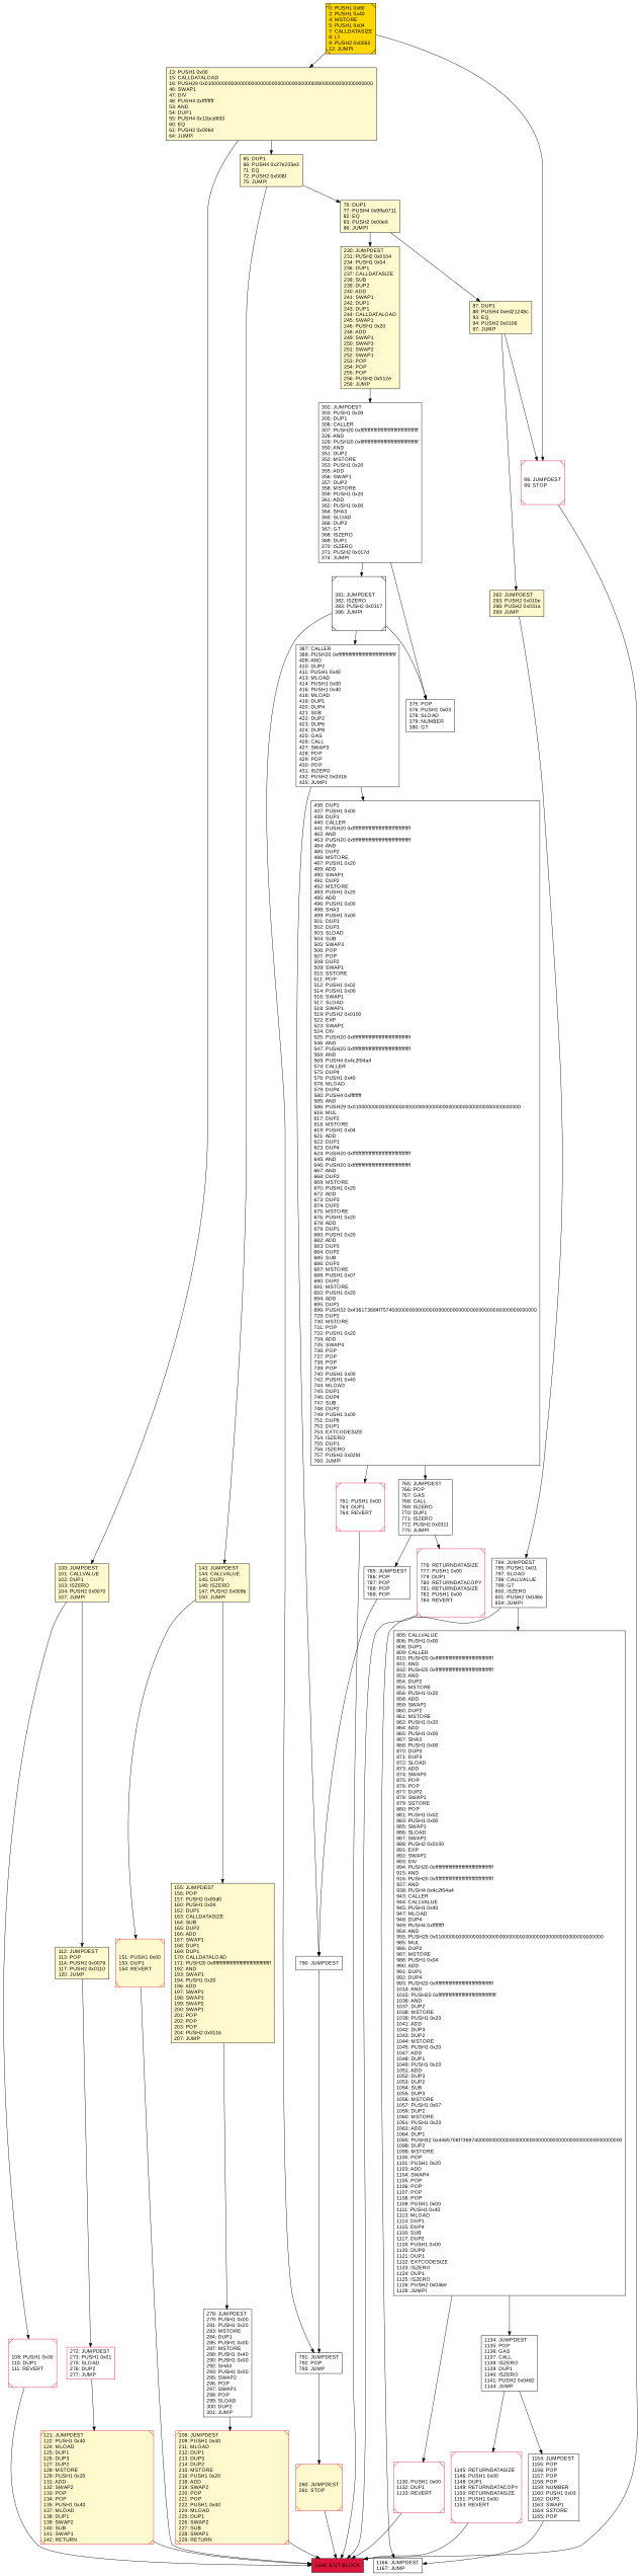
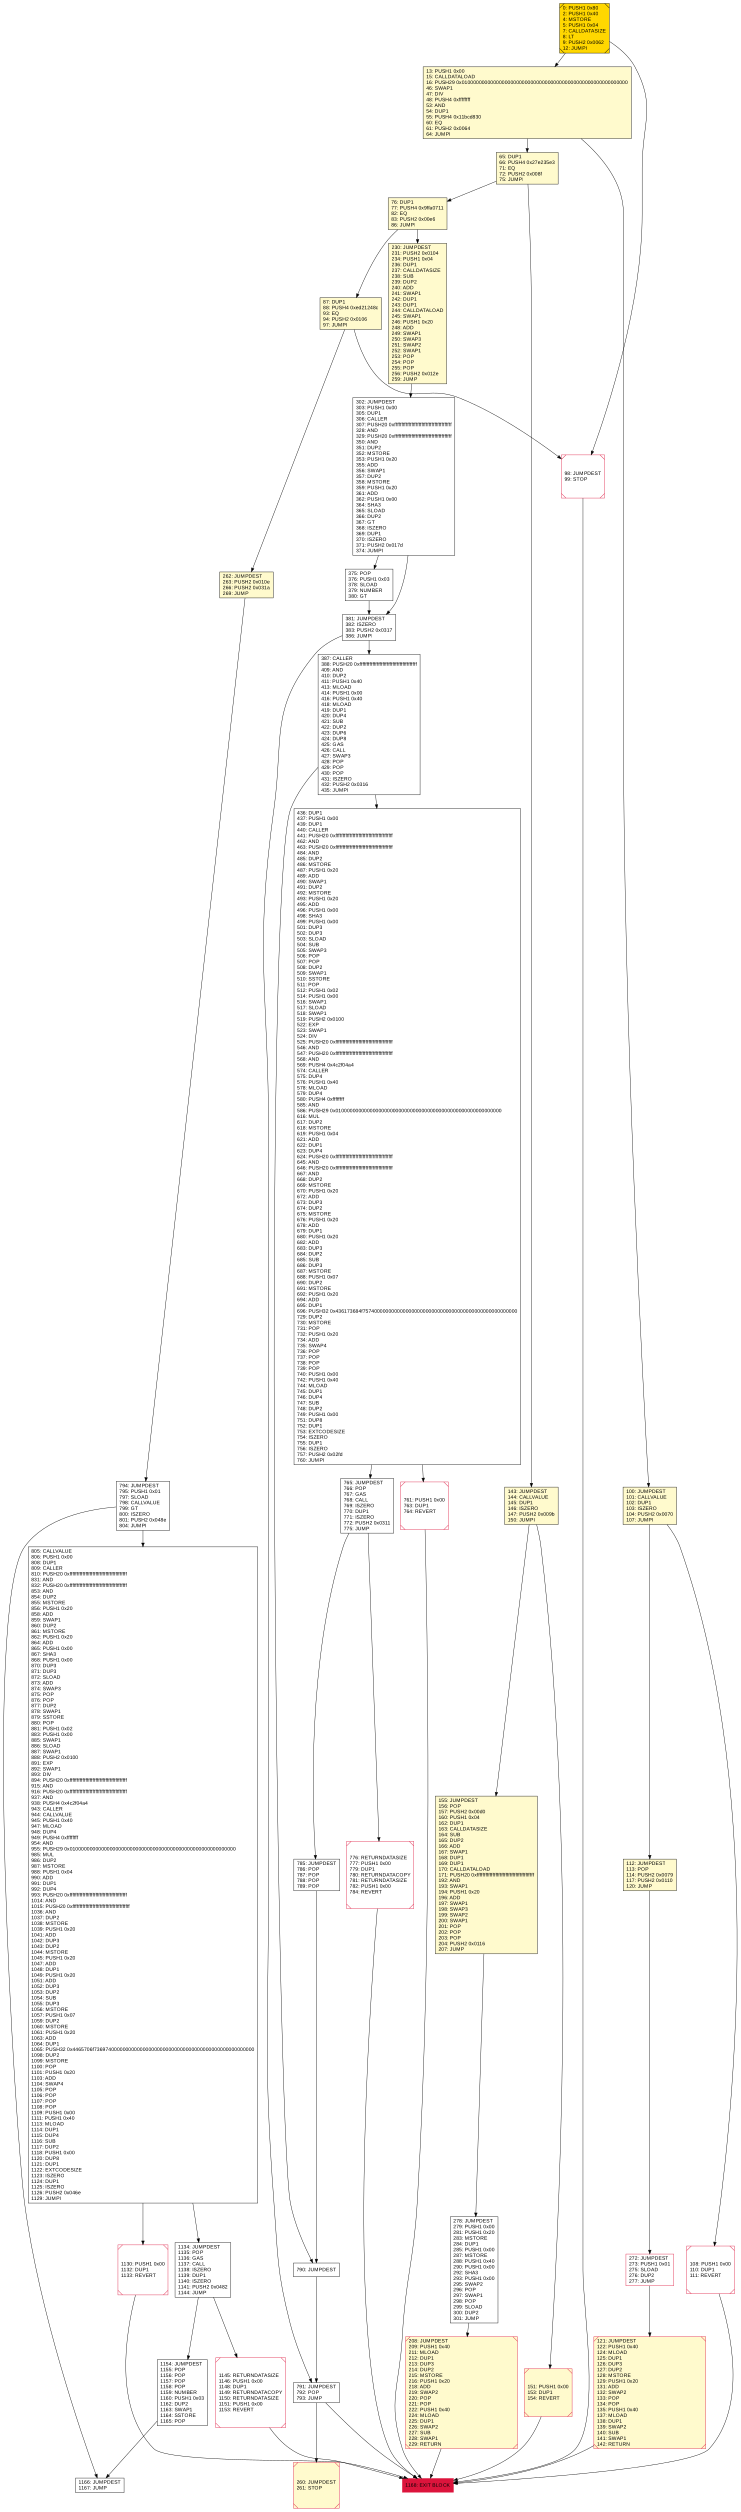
  digraph {
    rankdir=UD
    node [color=black fillcolor=white fontcolor=black fontname=arial shape=box style=filled]
    n1 [label="1154: JUMPDEST\l1155: POP\l1156: POP\l1157: POP\l1158: POP\l1159: NUMBER\l1160: PUSH1 0x03\l1162: DUP2\l1163: SWAP1\l1164: SSTORE\l1165: POP\l"]
    n2 [label="1166: JUMPDEST\l1167: JUMP\l"]
    n3 [color=crimson label="272: JUMPDEST\l273: PUSH1 0x01\l275: SLOAD\l276: DUP2\l277: JUMP\l"]
    n4 [color=crimson fillcolor=lemonchiffon label="121: JUMPDEST\l122: PUSH1 0x40\l124: MLOAD\l125: DUP1\l126: DUP3\l127: DUP2\l128: MSTORE\l129: PUSH1 0x20\l131: ADD\l132: SWAP2\l133: POP\l134: POP\l135: PUSH1 0x40\l137: MLOAD\l138: DUP1\l139: SWAP2\l140: SUB\l141: SWAP1\l142: RETURN\l" shape=Msquare]
-   n5 [fillcolor=crimson label="1168: EXIT BLOCK\l"]
+   n5 [color=crimson fillcolor=crimson label="1168: EXIT BLOCK\l"]
    n6 [fillcolor=lemonchiffon label="100: JUMPDEST\l101: CALLVALUE\l102: DUP1\l103: ISZERO\l104: PUSH2 0x0070\l107: JUMPI\l"]
    n7 [color=crimson label="108: PUSH1 0x00\l110: DUP1\l111: REVERT\l" shape=Msquare]
    n8 [fillcolor=lemonchiffon label="112: JUMPDEST\l113: POP\l114: PUSH2 0x0079\l117: PUSH2 0x0110\l120: JUMP\l"]
    n9 [fillcolor=lemonchiffon label="230: JUMPDEST\l231: PUSH2 0x0104\l234: PUSH1 0x04\l236: DUP1\l237: CALLDATASIZE\l238: SUB\l239: DUP2\l240: ADD\l241: SWAP1\l242: DUP1\l243: DUP1\l244: CALLDATALOAD\l245: SWAP1\l246: PUSH1 0x20\l248: ADD\l249: SWAP1\l250: SWAP3\l251: SWAP2\l252: SWAP1\l253: POP\l254: POP\l255: POP\l256: PUSH2 0x012e\l259: JUMP\l"]
    n10 [label="302: JUMPDEST\l303: PUSH1 0x00\l305: DUP1\l306: CALLER\l307: PUSH20 0xffffffffffffffffffffffffffffffffffffffff\l328: AND\l329: PUSH20 0xffffffffffffffffffffffffffffffffffffffff\l350: AND\l351: DUP2\l352: MSTORE\l353: PUSH1 0x20\l355: ADD\l356: SWAP1\l357: DUP2\l358: MSTORE\l359: PUSH1 0x20\l361: ADD\l362: PUSH1 0x00\l364: SHA3\l365: SLOAD\l366: DUP2\l367: GT\l368: ISZERO\l369: DUP1\l370: ISZERO\l371: PUSH2 0x017d\l374: JUMPI\l"]
    n11 [label="375: POP\l376: PUSH1 0x03\l378: SLOAD\l379: NUMBER\l380: GT\l"]
-   n12 [label="381: JUMPDEST\l382: ISZERO\l383: PUSH2 0x0317\l386: JUMPI\l" shape=Msquare]
+   n12 [label="381: JUMPDEST\l382: ISZERO\l383: PUSH2 0x0317\l386: JUMPI\l"]
    n13 [label="765: JUMPDEST\l766: POP\l767: GAS\l768: CALL\l769: ISZERO\l770: DUP1\l771: ISZERO\l772: PUSH2 0x0311\l775: JUMPI\l"]
    n14 [color=crimson label="776: RETURNDATASIZE\l777: PUSH1 0x00\l779: DUP1\l780: RETURNDATACOPY\l781: RETURNDATASIZE\l782: PUSH1 0x00\l784: REVERT\l" shape=Msquare]
    n15 [label="785: JUMPDEST\l786: POP\l787: POP\l788: POP\l789: POP\l"]
    n16 [label="790: JUMPDEST\l"]
    n17 [label="387: CALLER\l388: PUSH20 0xffffffffffffffffffffffffffffffffffffffff\l409: AND\l410: DUP2\l411: PUSH1 0x40\l413: MLOAD\l414: PUSH1 0x00\l416: PUSH1 0x40\l418: MLOAD\l419: DUP1\l420: DUP4\l421: SUB\l422: DUP2\l423: DUP6\l424: DUP8\l425: GAS\l426: CALL\l427: SWAP3\l428: POP\l429: POP\l430: POP\l431: ISZERO\l432: PUSH2 0x0316\l435: JUMPI\l"]
    n18 [label="436: DUP1\l437: PUSH1 0x00\l439: DUP1\l440: CALLER\l441: PUSH20 0xffffffffffffffffffffffffffffffffffffffff\l462: AND\l463: PUSH20 0xffffffffffffffffffffffffffffffffffffffff\l484: AND\l485: DUP2\l486: MSTORE\l487: PUSH1 0x20\l489: ADD\l490: SWAP1\l491: DUP2\l492: MSTORE\l493: PUSH1 0x20\l495: ADD\l496: PUSH1 0x00\l498: SHA3\l499: PUSH1 0x00\l501: DUP3\l502: DUP3\l503: SLOAD\l504: SUB\l505: SWAP3\l506: POP\l507: POP\l508: DUP2\l509: SWAP1\l510: SSTORE\l511: POP\l512: PUSH1 0x02\l514: PUSH1 0x00\l516: SWAP1\l517: SLOAD\l518: SWAP1\l519: PUSH2 0x0100\l522: EXP\l523: SWAP1\l524: DIV\l525: PUSH20 0xffffffffffffffffffffffffffffffffffffffff\l546: AND\l547: PUSH20 0xffffffffffffffffffffffffffffffffffffffff\l568: AND\l569: PUSH4 0x4c2f04a4\l574: CALLER\l575: DUP4\l576: PUSH1 0x40\l578: MLOAD\l579: DUP4\l580: PUSH4 0xffffffff\l585: AND\l586: PUSH29 0x0100000000000000000000000000000000000000000000000000000000\l616: MUL\l617: DUP2\l618: MSTORE\l619: PUSH1 0x04\l621: ADD\l622: DUP1\l623: DUP4\l624: PUSH20 0xffffffffffffffffffffffffffffffffffffffff\l645: AND\l646: PUSH20 0xffffffffffffffffffffffffffffffffffffffff\l667: AND\l668: DUP2\l669: MSTORE\l670: PUSH1 0x20\l672: ADD\l673: DUP3\l674: DUP2\l675: MSTORE\l676: PUSH1 0x20\l678: ADD\l679: DUP1\l680: PUSH1 0x20\l682: ADD\l683: DUP3\l684: DUP2\l685: SUB\l686: DUP3\l687: MSTORE\l688: PUSH1 0x07\l690: DUP2\l691: MSTORE\l692: PUSH1 0x20\l694: ADD\l695: DUP1\l696: PUSH32 0x436173684f757400000000000000000000000000000000000000000000000000\l729: DUP2\l730: MSTORE\l731: POP\l732: PUSH1 0x20\l734: ADD\l735: SWAP4\l736: POP\l737: POP\l738: POP\l739: POP\l740: PUSH1 0x00\l742: PUSH1 0x40\l744: MLOAD\l745: DUP1\l746: DUP4\l747: SUB\l748: DUP2\l749: PUSH1 0x00\l751: DUP8\l752: DUP1\l753: EXTCODESIZE\l754: ISZERO\l755: DUP1\l756: ISZERO\l757: PUSH2 0x02fd\l760: JUMPI\l"]
    n19 [label="791: JUMPDEST\l792: POP\l793: JUMP\l"]
    n20 [color=crimson label="761: PUSH1 0x00\l763: DUP1\l764: REVERT\l" shape=Msquare]
    n21 [color=crimson label="1130: PUSH1 0x00\l1132: DUP1\l1133: REVERT\l" shape=Msquare]
    n22 [fillcolor=lemonchiffon label="87: DUP1\l88: PUSH4 0xed21248c\l93: EQ\l94: PUSH2 0x0106\l97: JUMPI\l"]
    n23 [fillcolor=lemonchiffon label="262: JUMPDEST\l263: PUSH2 0x010e\l266: PUSH2 0x031a\l269: JUMP\l"]
    n24 [color=crimson label="98: JUMPDEST\l99: STOP\l" shape=Msquare]
    n25 [label="794: JUMPDEST\l795: PUSH1 0x01\l797: SLOAD\l798: CALLVALUE\l799: GT\l800: ISZERO\l801: PUSH2 0x048e\l804: JUMPI\l"]
    n26 [label="278: JUMPDEST\l279: PUSH1 0x00\l281: PUSH1 0x20\l283: MSTORE\l284: DUP1\l285: PUSH1 0x00\l287: MSTORE\l288: PUSH1 0x40\l290: PUSH1 0x00\l292: SHA3\l293: PUSH1 0x00\l295: SWAP2\l296: POP\l297: SWAP1\l298: POP\l299: SLOAD\l300: DUP2\l301: JUMP\l"]
    n27 [color=crimson fillcolor=lemonchiffon label="208: JUMPDEST\l209: PUSH1 0x40\l211: MLOAD\l212: DUP1\l213: DUP3\l214: DUP2\l215: MSTORE\l216: PUSH1 0x20\l218: ADD\l219: SWAP2\l220: POP\l221: POP\l222: PUSH1 0x40\l224: MLOAD\l225: DUP1\l226: SWAP2\l227: SUB\l228: SWAP1\l229: RETURN\l" shape=Msquare]
    n28 [color=crimson fillcolor=lemonchiffon label="260: JUMPDEST\l261: STOP\l" shape=Msquare]
    n29 [fillcolor=lemonchiffon label="143: JUMPDEST\l144: CALLVALUE\l145: DUP1\l146: ISZERO\l147: PUSH2 0x009b\l150: JUMPI\l"]
    n30 [color=crimson fillcolor=lemonchiffon label="151: PUSH1 0x00\l153: DUP1\l154: REVERT\l" shape=Msquare]
    n31 [fillcolor=lemonchiffon label="155: JUMPDEST\l156: POP\l157: PUSH2 0x00d0\l160: PUSH1 0x04\l162: DUP1\l163: CALLDATASIZE\l164: SUB\l165: DUP2\l166: ADD\l167: SWAP1\l168: DUP1\l169: DUP1\l170: CALLDATALOAD\l171: PUSH20 0xffffffffffffffffffffffffffffffffffffffff\l192: AND\l193: SWAP1\l194: PUSH1 0x20\l196: ADD\l197: SWAP1\l198: SWAP3\l199: SWAP2\l200: SWAP1\l201: POP\l202: POP\l203: POP\l204: PUSH2 0x0116\l207: JUMP\l"]
    n32 [color=crimson label="1145: RETURNDATASIZE\l1146: PUSH1 0x00\l1148: DUP1\l1149: RETURNDATACOPY\l1150: RETURNDATASIZE\l1151: PUSH1 0x00\l1153: REVERT\l" shape=Msquare]
    n33 [label="805: CALLVALUE\l806: PUSH1 0x00\l808: DUP1\l809: CALLER\l810: PUSH20 0xffffffffffffffffffffffffffffffffffffffff\l831: AND\l832: PUSH20 0xffffffffffffffffffffffffffffffffffffffff\l853: AND\l854: DUP2\l855: MSTORE\l856: PUSH1 0x20\l858: ADD\l859: SWAP1\l860: DUP2\l861: MSTORE\l862: PUSH1 0x20\l864: ADD\l865: PUSH1 0x00\l867: SHA3\l868: PUSH1 0x00\l870: DUP3\l871: DUP3\l872: SLOAD\l873: ADD\l874: SWAP3\l875: POP\l876: POP\l877: DUP2\l878: SWAP1\l879: SSTORE\l880: POP\l881: PUSH1 0x02\l883: PUSH1 0x00\l885: SWAP1\l886: SLOAD\l887: SWAP1\l888: PUSH2 0x0100\l891: EXP\l892: SWAP1\l893: DIV\l894: PUSH20 0xffffffffffffffffffffffffffffffffffffffff\l915: AND\l916: PUSH20 0xffffffffffffffffffffffffffffffffffffffff\l937: AND\l938: PUSH4 0x4c2f04a4\l943: CALLER\l944: CALLVALUE\l945: PUSH1 0x40\l947: MLOAD\l948: DUP4\l949: PUSH4 0xffffffff\l954: AND\l955: PUSH29 0x0100000000000000000000000000000000000000000000000000000000\l985: MUL\l986: DUP2\l987: MSTORE\l988: PUSH1 0x04\l990: ADD\l991: DUP1\l992: DUP4\l993: PUSH20 0xffffffffffffffffffffffffffffffffffffffff\l1014: AND\l1015: PUSH20 0xffffffffffffffffffffffffffffffffffffffff\l1036: AND\l1037: DUP2\l1038: MSTORE\l1039: PUSH1 0x20\l1041: ADD\l1042: DUP3\l1043: DUP2\l1044: MSTORE\l1045: PUSH1 0x20\l1047: ADD\l1048: DUP1\l1049: PUSH1 0x20\l1051: ADD\l1052: DUP3\l1053: DUP2\l1054: SUB\l1055: DUP3\l1056: MSTORE\l1057: PUSH1 0x07\l1059: DUP2\l1060: MSTORE\l1061: PUSH1 0x20\l1063: ADD\l1064: DUP1\l1065: PUSH32 0x4465706f73697400000000000000000000000000000000000000000000000000\l1098: DUP2\l1099: MSTORE\l1100: POP\l1101: PUSH1 0x20\l1103: ADD\l1104: SWAP4\l1105: POP\l1106: POP\l1107: POP\l1108: POP\l1109: PUSH1 0x00\l1111: PUSH1 0x40\l1113: MLOAD\l1114: DUP1\l1115: DUP4\l1116: SUB\l1117: DUP2\l1118: PUSH1 0x00\l1120: DUP8\l1121: DUP1\l1122: EXTCODESIZE\l1123: ISZERO\l1124: DUP1\l1125: ISZERO\l1126: PUSH2 0x046e\l1129: JUMPI\l"]
    n34 [fillcolor=lemonchiffon label="13: PUSH1 0x00\l15: CALLDATALOAD\l16: PUSH29 0x0100000000000000000000000000000000000000000000000000000000\l46: SWAP1\l47: DIV\l48: PUSH4 0xffffffff\l53: AND\l54: DUP1\l55: PUSH4 0x11bcd830\l60: EQ\l61: PUSH2 0x0064\l64: JUMPI\l"]
    n35 [fillcolor=lemonchiffon label="65: DUP1\l66: PUSH4 0x27e235e3\l71: EQ\l72: PUSH2 0x008f\l75: JUMPI\l"]
    n36 [fillcolor=lemonchiffon label="76: DUP1\l77: PUSH4 0x9ffa0711\l82: EQ\l83: PUSH2 0x00e6\l86: JUMPI\l"]
    n37 [fillcolor=gold label="0: PUSH1 0x80\l2: PUSH1 0x40\l4: MSTORE\l5: PUSH1 0x04\l7: CALLDATASIZE\l8: LT\l9: PUSH2 0x0062\l12: JUMPI\l" shape=Msquare]
    n38 [label="1134: JUMPDEST\l1135: POP\l1136: GAS\l1137: CALL\l1138: ISZERO\l1139: DUP1\l1140: ISZERO\l1141: PUSH2 0x0482\l1144: JUMPI\l"]
    n1 -> n2
    n3 -> n4
    n4 -> n5
    n6 -> n7
    n6 -> n8
    n7 -> n5
    n8 -> n3
    n9 -> n10
    n10 -> n11
    n10 -> n12
-   n12 -> n11
+   n11 -> n12
    n12 -> n17
    n12 -> n19
    n13 -> n14
    n13 -> n15
    n14 -> n5
    n15 -> n16
    n16 -> n19
    n17 -> n16
    n17 -> n18
    n18 -> n13
    n18 -> n20
    n19 -> n28
    n20 -> n5
    n21 -> n5
    n22 -> n23
    n22 -> n24
    n23 -> n25
    n24 -> n5
    n25 -> n2
    n25 -> n33
    n26 -> n27
    n27 -> n5
-   n28 -> n5
+   n19 -> n5
    n29 -> n30
    n29 -> n31
    n30 -> n5
    n31 -> n26
    n32 -> n5
    n33 -> n21
    n33 -> n38
    n34 -> n6
    n34 -> n35
    n35 -> n29
    n35 -> n36
    n36 -> n9
    n36 -> n22
    n37 -> n24
    n37 -> n34
    n38 -> n1
    n38 -> n32
  }
